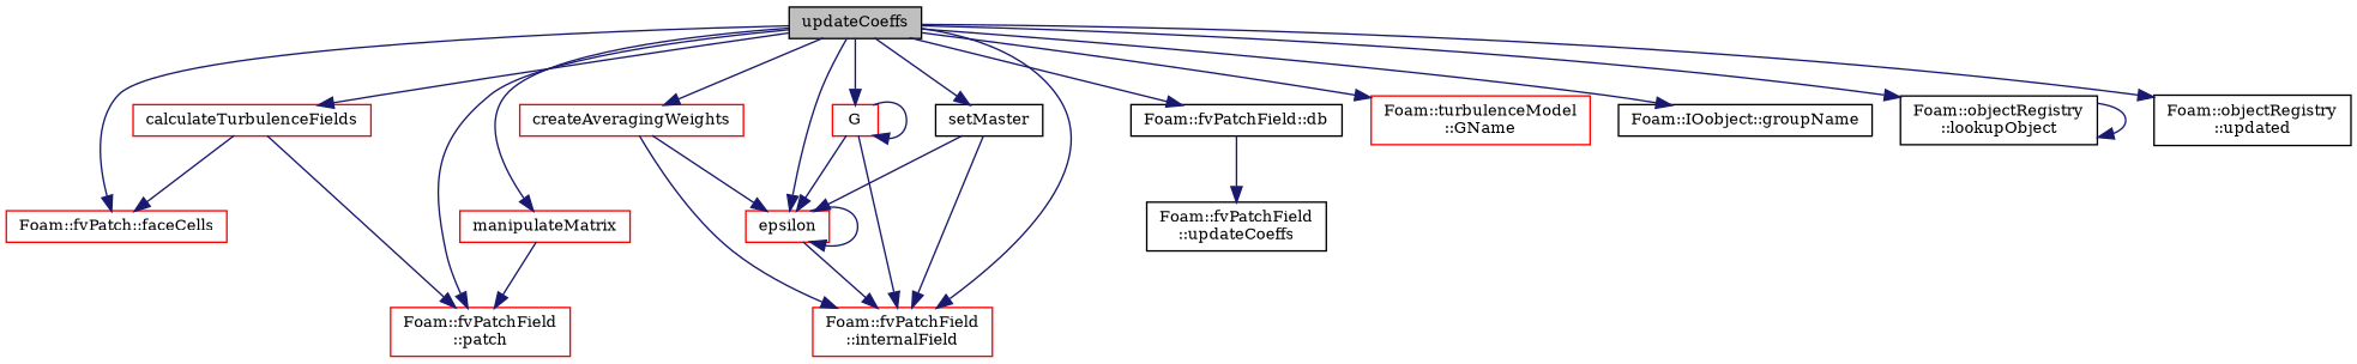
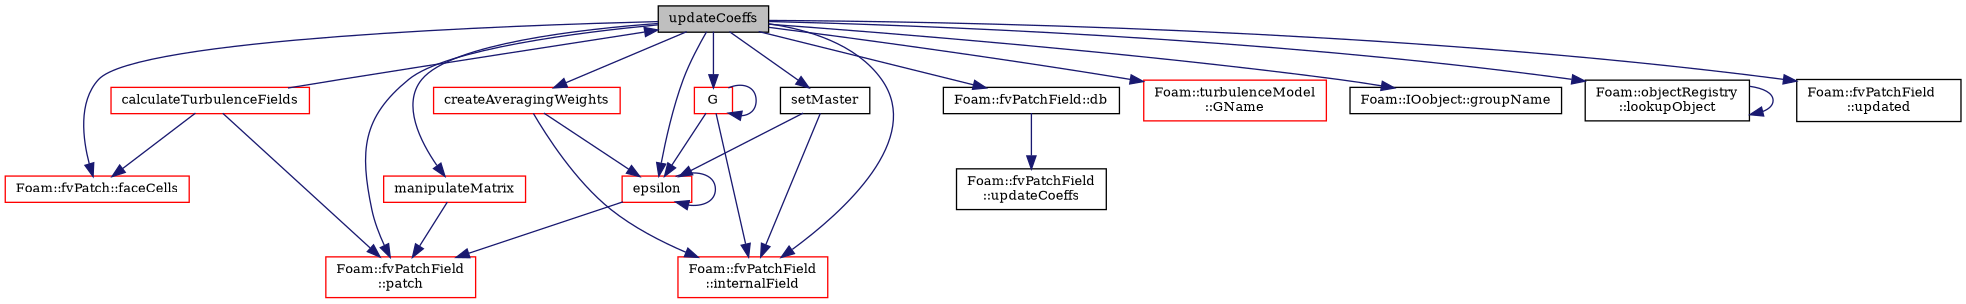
  digraph {
    fontname="DejaVu Serif"
    rankdir=TB
    node [color=red fontname="DejaVu Serif" fontsize=10 shape=record]
    edge [color=midnightblue fontname="DejaVu Serif" fontsize=10 labelfontname=Helvetica labelfontsize=10 style=solid]
    n1 [color=black fillcolor=grey75 fontcolor=black height=0.2 label=updateCoeffs style=filled width=0.4]
    n2 [height=0.2 label=calculateTurbulenceFields width=0.4]
    n3 [height=0.2 label="Foam::fvPatch::faceCells" width=0.4]
    n4 [height=0.2 label="Foam::fvPatchField\l::patch" width=0.4]
    n5 [height=0.2 label=createAveragingWeights width=0.4]
    n6 [height=0.2 label=epsilon width=0.4]
    n7 [height=0.2 label="Foam::fvPatchField\l::internalField" width=0.4]
    n8 [color=black height=0.2 label="Foam::fvPatchField::db" width=0.4]
    n9 [height=0.2 label=G width=0.4]
    n10 [height=0.2 label="Foam::turbulenceModel\l::GName" width=0.4]
    n11 [color=black height=0.2 label="Foam::IOobject::groupName" width=0.4]
    n12 [color=black height=0.2 label="Foam::objectRegistry\l::lookupObject" width=0.4]
    n13 [height=0.2 label=manipulateMatrix width=0.4]
    n14 [color=black height=0.2 label=setMaster width=0.4]
-   n15 [color=black height=0.2 label="Foam::objectRegistry\l::updated" width=0.4]
+   n15 [color=black height=0.2 label="Foam::fvPatchField\l::updated" width=0.4]
    n16 [color=black height=0.2 label="Foam::fvPatchField\l::updateCoeffs" width=0.4]
-   n1 -> n2
+   n2 -> n1
    n1 -> n3
    n1 -> n4
    n1 -> n5
    n1 -> n6
    n1 -> n7
    n1 -> n8
    n1 -> n9
    n1 -> n10
    n1 -> n11
    n1 -> n12
    n1 -> n13
    n1 -> n14
    n1 -> n15
    n2 -> n3
    n2 -> n4
    n5 -> n6
    n5 -> n7
-   n6 -> n7
+   n6 -> n4
    n6 -> n6
    n8 -> n16
    n9 -> n6
    n9 -> n7
    n9 -> n9
    n12 -> n12
    n13 -> n4
    n14 -> n6
    n14 -> n7
  }
